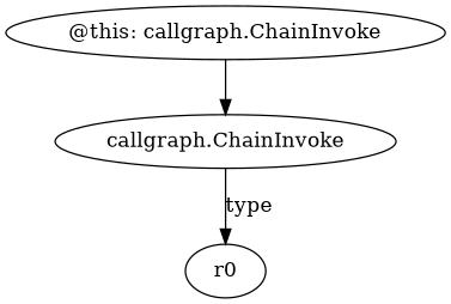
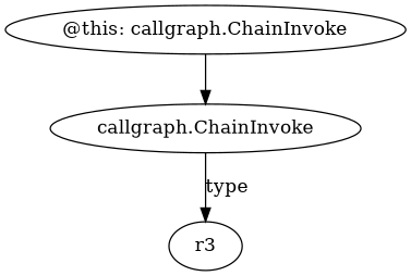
  digraph {
    n1 [label="callgraph.ChainInvoke"]
-   n2 [label=r0]
+   n2 [label=r3]
    n3 [label="@this: callgraph.ChainInvoke"]
    n1 -> n2 [label=type]
    n3 -> n1
  }
